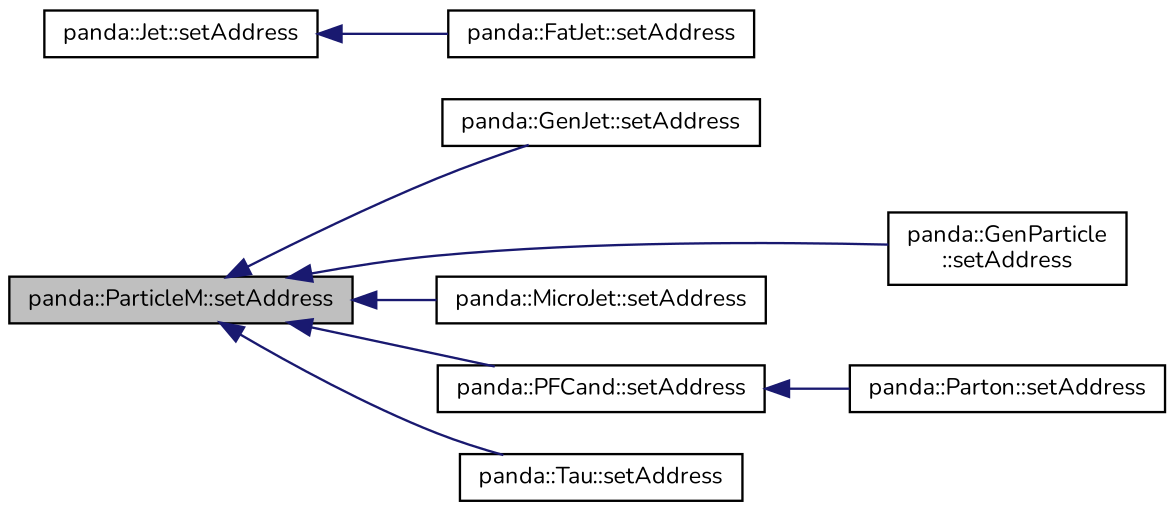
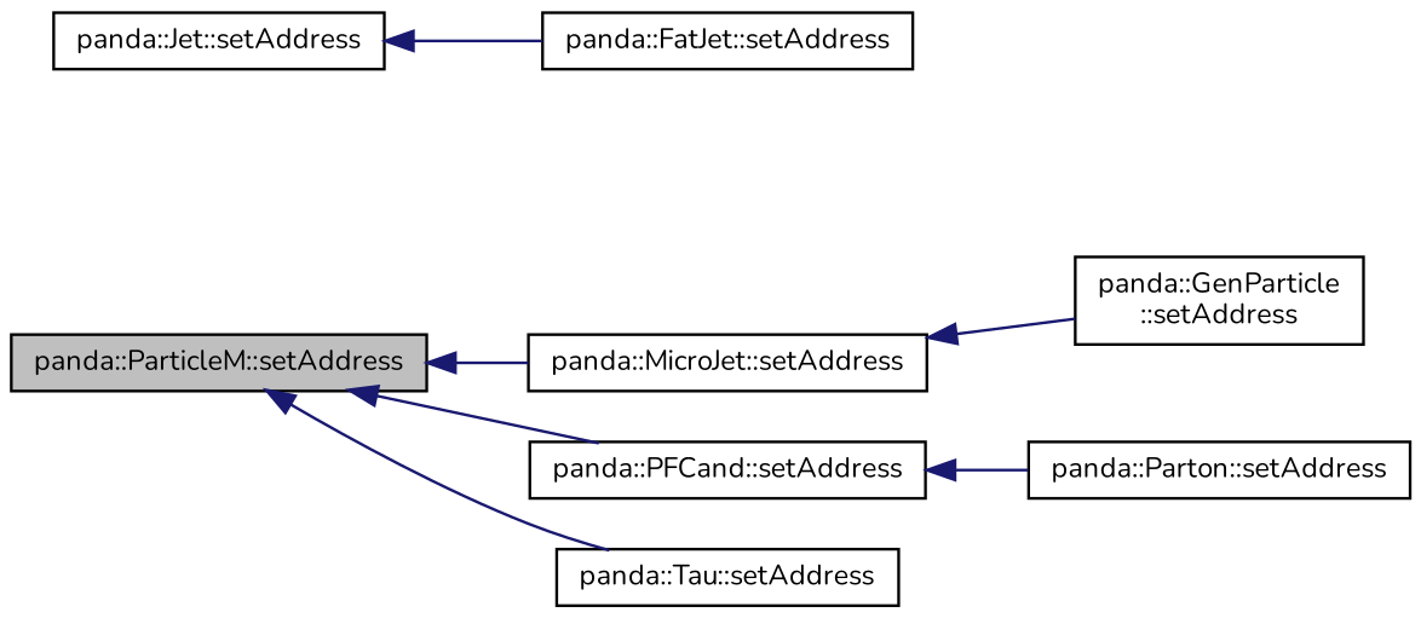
  digraph {
    fontname=Nunito
    rankdir=LR
    node [color=black fillcolor=white fontname=Nunito fontsize=10 shape=record style=filled]
    edge [color=midnightblue dir=back fontname=Nunito fontsize=10 labelfontname=Helvetica labelfontsize=10 style=solid]
    n1 [fillcolor=grey75 fontcolor=black height=0.2 label="panda::ParticleM::setAddress" width=0.4]
-   n2 [height=0.2 label="panda::GenJet::setAddress" width=0.4]
    n3 [height=0.2 label="panda::GenParticle\l::setAddress" width=0.4]
    n4 [height=0.2 label="panda::MicroJet::setAddress" width=0.4]
    n5 [height=0.2 label="panda::PFCand::setAddress" width=0.4]
    n6 [height=0.2 label="panda::Tau::setAddress" width=0.4]
    n7 [height=0.2 label="panda::Parton::setAddress" width=0.4]
    n8 [height=0.2 label="panda::Jet::setAddress" width=0.4]
    n9 [height=0.2 label="panda::FatJet::setAddress" width=0.4]
-   n1 -> n2
-   n1 -> n3
+   n4 -> n3
    n1 -> n4
    n1 -> n5
    n1 -> n6
    n5 -> n7
    n8 -> n9
  }
